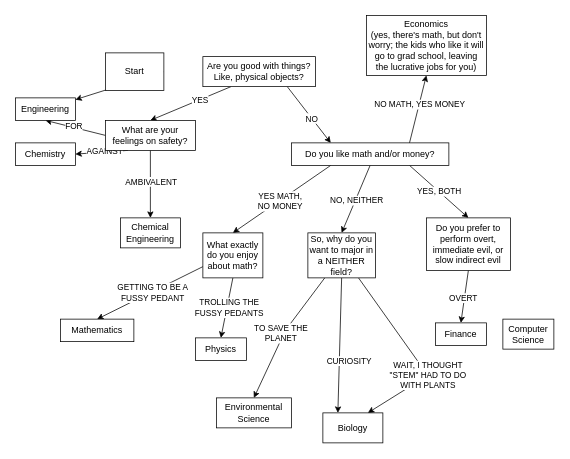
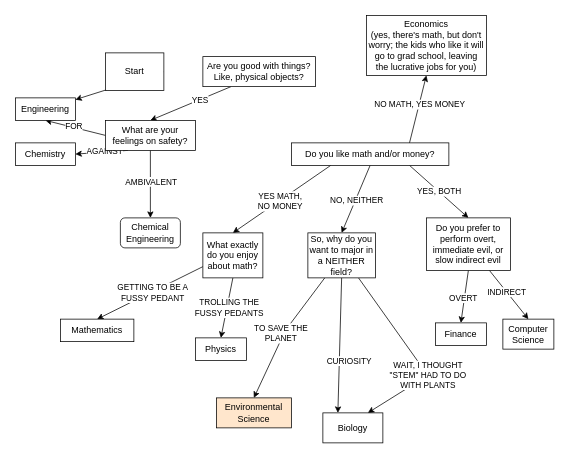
  <mxCell id="0" />
  <mxCell id="1" parent="0" />
  <mxCell id="2" style="rounded=0;orthogonalLoop=1;jettySize=auto;html=1;exitX=1;exitY=0.5;exitDx=0;exitDy=0;" edge="1" parent="1" source="3" target="27"><mxGeometry relative="1" as="geometry" /></mxCell>
  <mxCell id="3" value="Start" style="rounded=0;whiteSpace=wrap;html=1;fontSize=12;glass=0;strokeWidth=1;shadow=0;" parent="1" vertex="1"><mxGeometry x="140" y="70" width="78" height="50" as="geometry" /></mxCell>
- <mxCell id="4" style="rounded=0;orthogonalLoop=1;jettySize=auto;html=1;exitX=0.75;exitY=1;exitDx=0;exitDy=0;entryX=0.25;entryY=0;entryDx=0;entryDy=0;" edge="1" parent="1" source="9" target="18"><mxGeometry relative="1" as="geometry"><mxPoint x="428" y="180" as="targetPoint" /></mxGeometry></mxCell>
- <mxCell id="5" value="No" style="edgeLabel;html=1;align=center;verticalAlign=middle;resizable=0;points=[];" vertex="1" connectable="0" parent="4"><mxGeometry x="0.087" relative="1" as="geometry"><mxPoint x="1" as="offset" /></mxGeometry></mxCell>
- <mxCell id="6" value="NO" style="edgeLabel;html=1;align=center;verticalAlign=middle;resizable=0;points=[];" vertex="1" connectable="0" parent="4"><mxGeometry x="0.114" y="-1" relative="1" as="geometry"><mxPoint as="offset" /></mxGeometry></mxCell>
  <mxCell id="7" style="rounded=0;orthogonalLoop=1;jettySize=auto;html=1;exitX=0.25;exitY=1;exitDx=0;exitDy=0;entryX=0.5;entryY=0;entryDx=0;entryDy=0;" edge="1" parent="1" source="9" target="26"><mxGeometry relative="1" as="geometry"><mxPoint x="248" y="190" as="targetPoint" /></mxGeometry></mxCell>
  <mxCell id="8" value="YES" style="edgeLabel;html=1;align=center;verticalAlign=middle;resizable=0;points=[];" vertex="1" connectable="0" parent="7"><mxGeometry x="-0.225" relative="1" as="geometry"><mxPoint as="offset" /></mxGeometry></mxCell>
  <mxCell id="9" value="Are you good with things? Like, physical objects?" style="rounded=0;whiteSpace=wrap;html=1;" vertex="1" parent="1"><mxGeometry x="270" y="75" width="150" height="40" as="geometry" /></mxCell>
  <mxCell id="10" style="rounded=0;orthogonalLoop=1;jettySize=auto;html=1;exitX=0.75;exitY=0;exitDx=0;exitDy=0;entryX=0.5;entryY=1;entryDx=0;entryDy=0;" edge="1" parent="1" source="18" target="19"><mxGeometry relative="1" as="geometry"><mxPoint x="558" y="130" as="targetPoint" /></mxGeometry></mxCell>
  <mxCell id="11" value="NO MATH, YES MONEY" style="edgeLabel;html=1;align=center;verticalAlign=middle;resizable=0;points=[];" vertex="1" connectable="0" parent="10"><mxGeometry x="0.132" relative="1" as="geometry"><mxPoint as="offset" /></mxGeometry></mxCell>
  <mxCell id="12" style="rounded=0;orthogonalLoop=1;jettySize=auto;html=1;exitX=0.25;exitY=1;exitDx=0;exitDy=0;entryX=0.5;entryY=0;entryDx=0;entryDy=0;" edge="1" parent="1" source="18" target="34"><mxGeometry relative="1" as="geometry"><mxPoint x="370" y="290" as="targetPoint" /></mxGeometry></mxCell>
  <mxCell id="13" value="YES MATH, &lt;br&gt;NO MONEY" style="edgeLabel;html=1;align=center;verticalAlign=middle;resizable=0;points=[];" vertex="1" connectable="0" parent="12"><mxGeometry x="0.049" relative="1" as="geometry"><mxPoint as="offset" /></mxGeometry></mxCell>
  <mxCell id="14" style="rounded=0;orthogonalLoop=1;jettySize=auto;html=1;exitX=0.75;exitY=1;exitDx=0;exitDy=0;entryX=0.5;entryY=0;entryDx=0;entryDy=0;" edge="1" parent="1" source="18" target="41"><mxGeometry relative="1" as="geometry"><mxPoint x="600" y="280" as="targetPoint" /></mxGeometry></mxCell>
  <mxCell id="15" value="YES, BOTH" style="edgeLabel;html=1;align=center;verticalAlign=middle;resizable=0;points=[];" vertex="1" connectable="0" parent="14"><mxGeometry x="-0.018" relative="1" as="geometry"><mxPoint as="offset" /></mxGeometry></mxCell>
  <mxCell id="16" style="rounded=0;orthogonalLoop=1;jettySize=auto;html=1;exitX=0.5;exitY=1;exitDx=0;exitDy=0;entryX=0.5;entryY=0;entryDx=0;entryDy=0;" edge="1" parent="1" source="18" target="50"><mxGeometry relative="1" as="geometry"><mxPoint x="480" y="320" as="targetPoint" /></mxGeometry></mxCell>
  <mxCell id="17" value="NO, NEITHER" style="edgeLabel;html=1;align=center;verticalAlign=middle;resizable=0;points=[];" vertex="1" connectable="0" parent="16"><mxGeometry x="0.02" y="1" relative="1" as="geometry"><mxPoint as="offset" /></mxGeometry></mxCell>
  <mxCell id="18" value="Do you like math and/or money?" style="rounded=0;whiteSpace=wrap;html=1;" vertex="1" parent="1"><mxGeometry x="388" y="190" width="210" height="30" as="geometry" /></mxCell>
  <mxCell id="19" value="Economics&lt;br&gt;(yes, there's math, but don't worry; the kids who like it will go to grad school, leaving the&amp;nbsp;lucrative jobs for you)" style="rounded=0;whiteSpace=wrap;html=1;" vertex="1" parent="1"><mxGeometry x="488" y="20" width="160" height="80" as="geometry" /></mxCell>
  <mxCell id="20" style="rounded=0;orthogonalLoop=1;jettySize=auto;html=1;exitX=0;exitY=0.5;exitDx=0;exitDy=0;entryX=0.5;entryY=1;entryDx=0;entryDy=0;strokeColor=default;" edge="1" parent="1" source="26" target="27"><mxGeometry relative="1" as="geometry"><mxPoint x="120" y="180" as="targetPoint" /></mxGeometry></mxCell>
  <mxCell id="21" value="FOR" style="edgeLabel;html=1;align=center;verticalAlign=middle;resizable=0;points=[];" vertex="1" connectable="0" parent="20"><mxGeometry x="0.355" y="2" relative="1" as="geometry"><mxPoint x="12" y="-1" as="offset" /></mxGeometry></mxCell>
  <mxCell id="22" style="rounded=0;orthogonalLoop=1;jettySize=auto;html=1;exitX=0.25;exitY=1;exitDx=0;exitDy=0;entryX=1;entryY=0.5;entryDx=0;entryDy=0;" edge="1" parent="1" source="26" target="28"><mxGeometry relative="1" as="geometry" /></mxCell>
  <mxCell id="23" value="AGAINST" style="edgeLabel;html=1;align=center;verticalAlign=middle;resizable=0;points=[];" vertex="1" connectable="0" parent="22"><mxGeometry x="0.31" y="1" relative="1" as="geometry"><mxPoint x="14" y="-4" as="offset" /></mxGeometry></mxCell>
  <mxCell id="24" style="rounded=0;orthogonalLoop=1;jettySize=auto;html=1;exitX=0.5;exitY=1;exitDx=0;exitDy=0;entryX=0.5;entryY=0;entryDx=0;entryDy=0;" edge="1" parent="1" source="26" target="29"><mxGeometry relative="1" as="geometry"><mxPoint x="210" y="280" as="targetPoint" /></mxGeometry></mxCell>
  <mxCell id="25" value="AMBIVALENT" style="edgeLabel;html=1;align=center;verticalAlign=middle;resizable=0;points=[];" vertex="1" connectable="0" parent="24"><mxGeometry x="-0.086" relative="1" as="geometry"><mxPoint as="offset" /></mxGeometry></mxCell>
  <mxCell id="26" value="What are your feelings on safety?" style="rounded=0;whiteSpace=wrap;html=1;" vertex="1" parent="1"><mxGeometry x="140" y="160" width="120" height="40" as="geometry" /></mxCell>
  <mxCell id="27" value="Engineering" style="rounded=0;whiteSpace=wrap;html=1;" vertex="1" parent="1"><mxGeometry x="20" y="130" width="80" height="30" as="geometry" /></mxCell>
  <mxCell id="28" value="Chemistry" style="rounded=0;whiteSpace=wrap;html=1;" vertex="1" parent="1"><mxGeometry x="20" y="190" width="80" height="30" as="geometry" /></mxCell>
- <mxCell id="29" value="Chemical Engineering" style="rounded=0;whiteSpace=wrap;html=1;" vertex="1" parent="1"><mxGeometry x="160" y="290" width="80" height="40" as="geometry" /></mxCell>
+ <mxCell id="29" value="Chemical Engineering" style="whiteSpace=wrap;html=1;rounded=1;" vertex="1" parent="1"><mxGeometry x="160" y="290" width="80" height="40" as="geometry" /></mxCell>
  <mxCell id="30" style="rounded=0;orthogonalLoop=1;jettySize=auto;html=1;exitX=0.5;exitY=1;exitDx=0;exitDy=0;entryX=0.5;entryY=0;entryDx=0;entryDy=0;" edge="1" parent="1" source="34" target="35"><mxGeometry relative="1" as="geometry"><mxPoint x="350" y="420" as="targetPoint" /></mxGeometry></mxCell>
  <mxCell id="31" value="TROLLING THE &lt;br&gt;FUSSY PEDANTS" style="edgeLabel;html=1;align=center;verticalAlign=middle;resizable=0;points=[];" vertex="1" connectable="0" parent="30"><mxGeometry x="-0.308" y="-2" relative="1" as="geometry"><mxPoint x="2" y="12" as="offset" /></mxGeometry></mxCell>
  <mxCell id="32" style="rounded=0;orthogonalLoop=1;jettySize=auto;html=1;exitX=0;exitY=0.75;exitDx=0;exitDy=0;entryX=0.5;entryY=0;entryDx=0;entryDy=0;" edge="1" parent="1" source="34" target="36"><mxGeometry relative="1" as="geometry"><mxPoint x="140" y="400" as="targetPoint" /></mxGeometry></mxCell>
  <mxCell id="33" value="GETTING TO BE A&lt;br style=&quot;border-color: var(--border-color);&quot;&gt;FUSSY PEDANT" style="edgeLabel;html=1;align=center;verticalAlign=middle;resizable=0;points=[];" vertex="1" connectable="0" parent="32"><mxGeometry x="-0.029" y="1" relative="1" as="geometry"><mxPoint as="offset" /></mxGeometry></mxCell>
  <mxCell id="34" value="What exactly do you enjoy about math?" style="rounded=0;whiteSpace=wrap;html=1;" vertex="1" parent="1"><mxGeometry x="270" y="310" width="80" height="60" as="geometry" /></mxCell>
  <mxCell id="35" value="Physics" style="rounded=0;whiteSpace=wrap;html=1;" vertex="1" parent="1"><mxGeometry x="260" y="450" width="68" height="30" as="geometry" /></mxCell>
  <mxCell id="36" value="Mathematics" style="rounded=0;whiteSpace=wrap;html=1;" vertex="1" parent="1"><mxGeometry x="80" y="425" width="98" height="30" as="geometry" /></mxCell>
  <mxCell id="37" style="rounded=0;orthogonalLoop=1;jettySize=auto;html=1;exitX=0.5;exitY=1;exitDx=0;exitDy=0;entryX=0.5;entryY=0;entryDx=0;entryDy=0;" edge="1" parent="1" source="41" target="42"><mxGeometry relative="1" as="geometry"><mxPoint x="560" y="410" as="targetPoint" /></mxGeometry></mxCell>
  <mxCell id="38" value="OVERT" style="edgeLabel;html=1;align=center;verticalAlign=middle;resizable=0;points=[];" vertex="1" connectable="0" parent="37"><mxGeometry x="0.038" y="-2" relative="1" as="geometry"><mxPoint as="offset" /></mxGeometry></mxCell>
+ <mxCell id="39" style="rounded=0;orthogonalLoop=1;jettySize=auto;html=1;exitX=0.75;exitY=1;exitDx=0;exitDy=0;entryX=0.5;entryY=0;entryDx=0;entryDy=0;" edge="1" parent="1" source="41" target="43"><mxGeometry relative="1" as="geometry"><mxPoint x="680" y="420" as="targetPoint" /></mxGeometry></mxCell>
+ <mxCell id="40" value="INDIRECT" style="edgeLabel;html=1;align=center;verticalAlign=middle;resizable=0;points=[];" vertex="1" connectable="0" parent="39"><mxGeometry x="-0.108" y="-1" relative="1" as="geometry"><mxPoint y="-1" as="offset" /></mxGeometry></mxCell>
  <mxCell id="41" value="Do you prefer to perform overt, immediate evil, or slow indirect evil" style="rounded=0;whiteSpace=wrap;html=1;" vertex="1" parent="1"><mxGeometry x="568" y="290" width="112" height="70" as="geometry" /></mxCell>
  <mxCell id="42" value="Finance" style="rounded=0;whiteSpace=wrap;html=1;" vertex="1" parent="1"><mxGeometry x="580" y="430" width="68" height="30" as="geometry" /></mxCell>
  <mxCell id="43" value="Computer Science" style="rounded=0;whiteSpace=wrap;html=1;" vertex="1" parent="1"><mxGeometry x="670" y="425" width="68" height="40" as="geometry" /></mxCell>
  <mxCell id="44" style="rounded=0;orthogonalLoop=1;jettySize=auto;html=1;exitX=0.25;exitY=1;exitDx=0;exitDy=0;entryX=0.5;entryY=0;entryDx=0;entryDy=0;" edge="1" parent="1" source="50" target="51"><mxGeometry relative="1" as="geometry"><mxPoint x="400" y="470" as="targetPoint" /><Array as="points"><mxPoint x="380" y="440" /></Array></mxGeometry></mxCell>
  <mxCell id="45" value="TO SAVE THE&lt;br&gt;PLANET" style="edgeLabel;html=1;align=center;verticalAlign=middle;resizable=0;points=[];" vertex="1" connectable="0" parent="44"><mxGeometry x="0.001" y="-4" relative="1" as="geometry"><mxPoint y="-1" as="offset" /></mxGeometry></mxCell>
  <mxCell id="46" style="rounded=0;orthogonalLoop=1;jettySize=auto;html=1;exitX=0.5;exitY=1;exitDx=0;exitDy=0;entryX=0.25;entryY=0;entryDx=0;entryDy=0;" edge="1" parent="1" source="50" target="52"><mxGeometry relative="1" as="geometry"><mxPoint x="500" y="490" as="targetPoint" /></mxGeometry></mxCell>
  <mxCell id="47" value="CURIOSITY" style="edgeLabel;html=1;align=center;verticalAlign=middle;resizable=0;points=[];" vertex="1" connectable="0" parent="46"><mxGeometry x="0.031" y="-2" relative="1" as="geometry"><mxPoint x="14" y="18" as="offset" /></mxGeometry></mxCell>
  <mxCell id="48" style="rounded=0;orthogonalLoop=1;jettySize=auto;html=1;exitX=0.75;exitY=1;exitDx=0;exitDy=0;entryX=0.75;entryY=0;entryDx=0;entryDy=0;" edge="1" parent="1" source="50" target="52"><mxGeometry relative="1" as="geometry"><Array as="points"><mxPoint x="570" y="500" /></Array></mxGeometry></mxCell>
  <mxCell id="49" value="WAIT, I THOUGHT&lt;br&gt;&quot;STEM&quot; HAD TO DO&lt;br&gt;WITH PLANTS" style="edgeLabel;html=1;align=center;verticalAlign=middle;resizable=0;points=[];" vertex="1" connectable="0" parent="48"><mxGeometry x="-0.328" y="-1" relative="1" as="geometry"><mxPoint x="44" y="60" as="offset" /></mxGeometry></mxCell>
  <mxCell id="50" value="So, why do you want to major in a NEITHER field?" style="rounded=0;whiteSpace=wrap;html=1;" vertex="1" parent="1"><mxGeometry x="410" y="310" width="90" height="60" as="geometry" /></mxCell>
- <mxCell id="51" value="Environmental Science" style="rounded=0;whiteSpace=wrap;html=1;" vertex="1" parent="1"><mxGeometry x="288" y="530" width="100" height="40" as="geometry" /></mxCell>
+ <mxCell id="51" value="Environmental Science" style="rounded=0;whiteSpace=wrap;html=1;fillColor=#ffe6cc;" vertex="1" parent="1"><mxGeometry x="288" y="530" width="100" height="40" as="geometry" /></mxCell>
  <mxCell id="52" value="Biology" style="rounded=0;whiteSpace=wrap;html=1;" vertex="1" parent="1"><mxGeometry x="430" y="550" width="80" height="40" as="geometry" /></mxCell>
